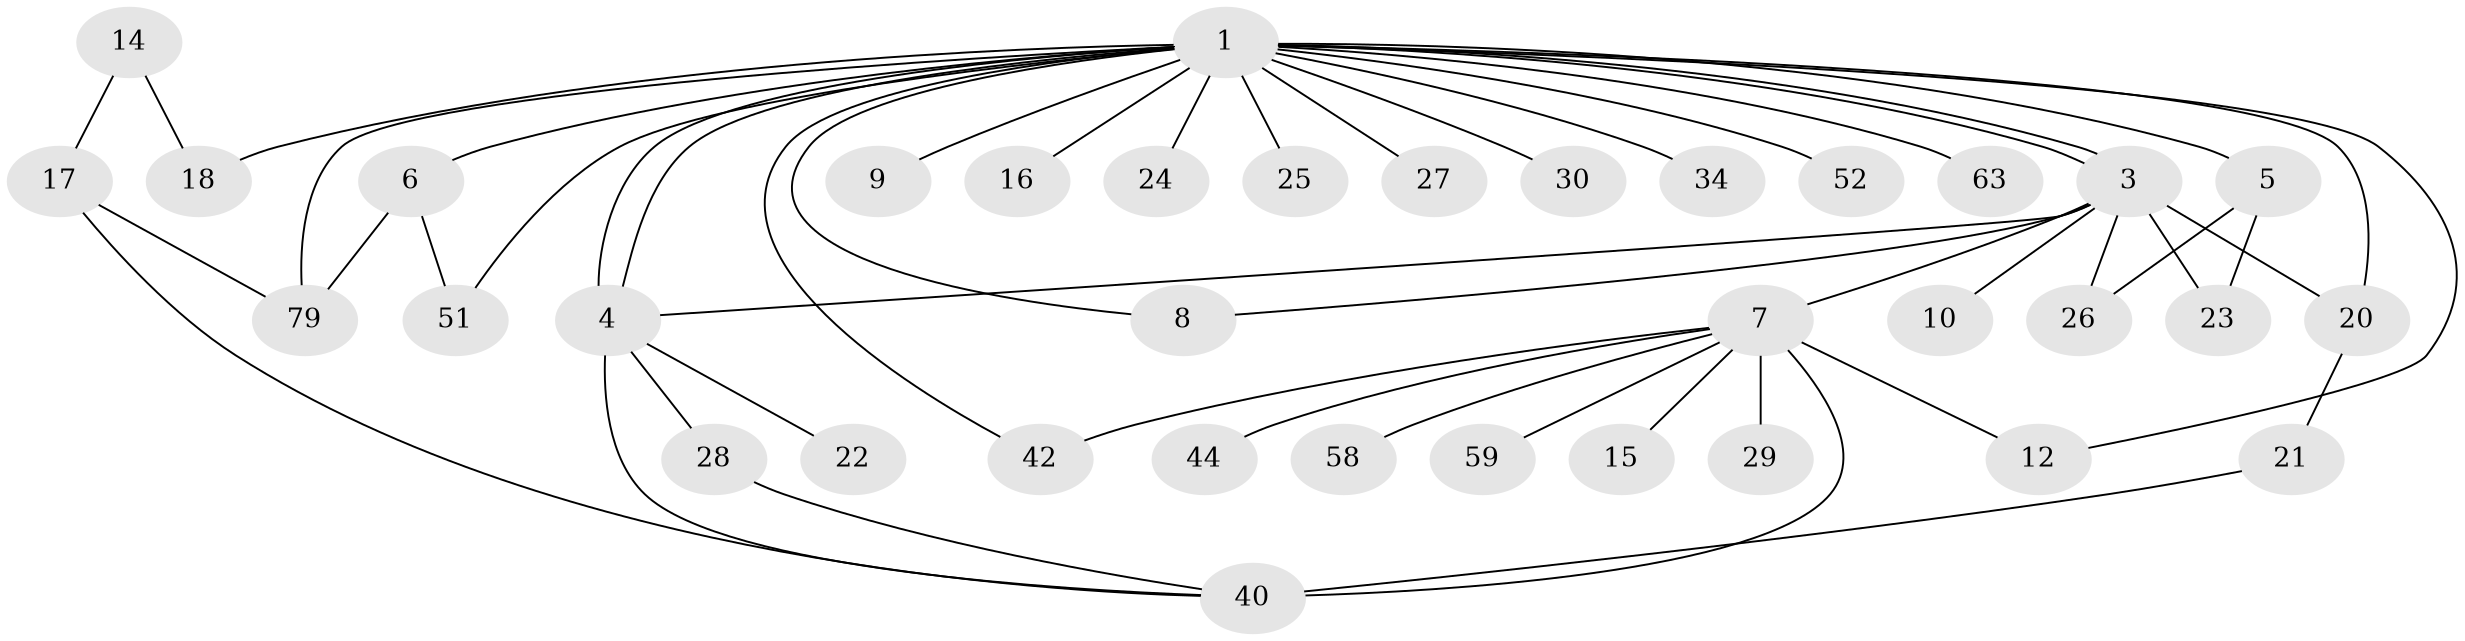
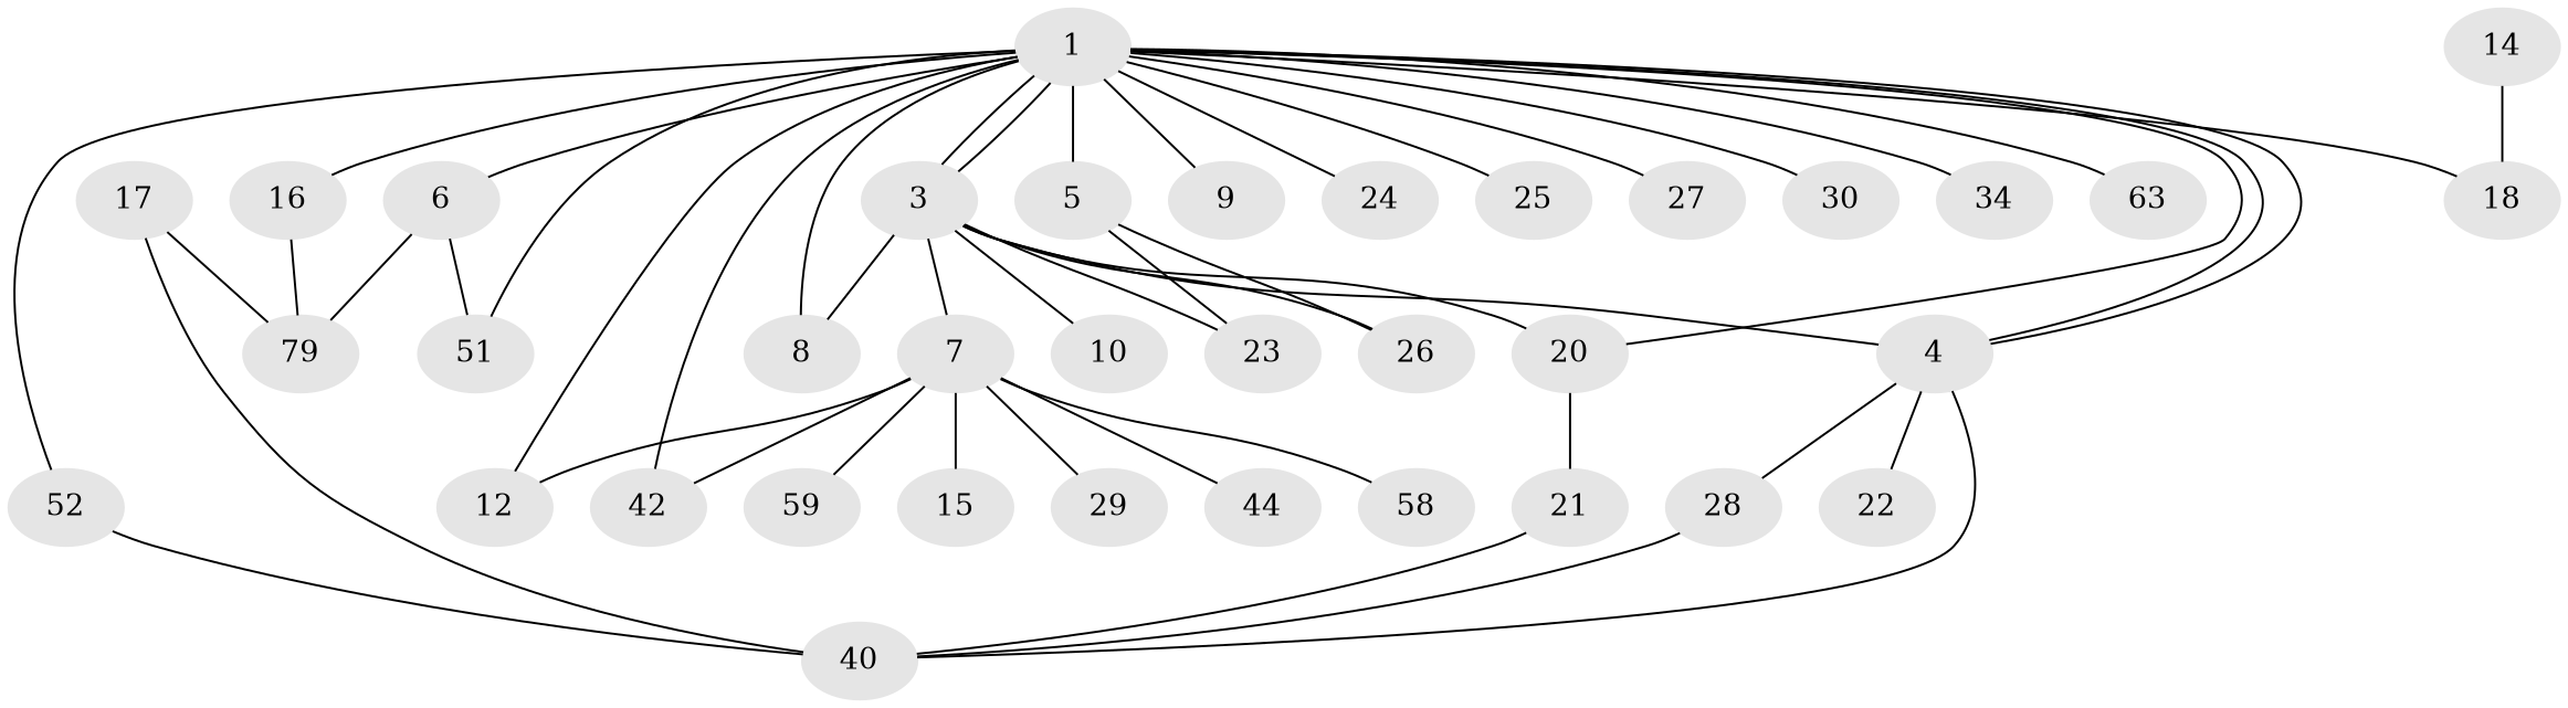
  graph {
    node [color=gray90 style=filled]
    1 [super="+2"]
    3 [super="+33+35+13+54+67+68+47"]
    4 [super="+37"]
    5 [super="+39+57"]
    6
    8
    9
    n8 [label=51 super="+34"]
    12 [super="+70"]
    16
    n11 [label=79 super="+41"]
    20
    24
    25
    27
    30
    n17 [label=34]
    42
    52
    63 [super="+66"]
    18
    7
    10
    23
    26 [super="+46"]
    22
    28
    40 [super="+65+69+72"]
    17 [super="+38+32+53"]
    14
    21 [super="+36"]
    15
    29
    44
    58
    59
    1 -- 3 [weight=2]
    1 -- 3
    1 -- 4
    1 -- 4
    1 -- 5
    1 -- 6 [weight=2]
    1 -- 8
    1 -- 9
    1 -- n8
    1 -- 12
    1 -- 16
-   1 -- n11
+   16 -- n11
    1 -- 20
    1 -- 24
    1 -- 25
    1 -- 27
    1 -- 30
    1 -- n17
    1 -- 42
    1 -- 52
    1 -- 63
    1 -- 18
    3 -- 4
    3 -- 8
    3 -- 20
    3 -- 7 [weight=2]
    3 -- 10
    3 -- 23
    3 -- 26
    4 -- 22
    4 -- 28
    4 -- 40
    5 -- 23
    5 -- 26
    6 -- n8
    6 -- n11
    20 -- 21
    7 -- 12
    7 -- 42
-   7 -- 40 [weight=2]
+   52 -- 40 [weight=2]
    7 -- 15
    7 -- 29
    7 -- 44
    7 -- 58
    7 -- 59
    28 -- 40
    17 -- n11
    17 -- 40
    14 -- 18
-   14 -- 17
    21 -- 40
  }
